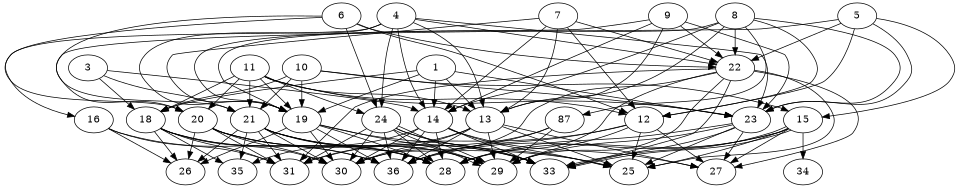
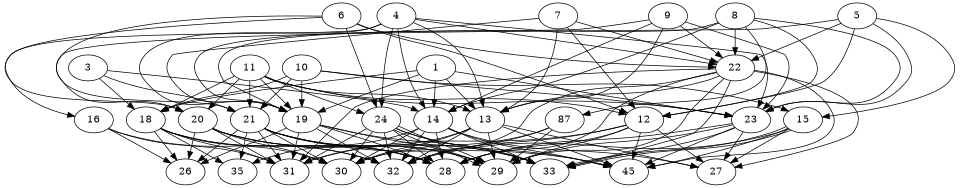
  digraph {
    node [alpha=0.08]
    1 [alpha=0.04 expect_size=45540352]
    13 [alpha=0.09 expect_size=27498496]
    14 [alpha=0.19 expect_size=50542592]
    18 [alpha=0.18 expect_size=10170368]
    19 [expect_size=48233472]
    23 [expect_size=34784256]
-   25 [expect_size=6669312]
+   25 [expect_size=6669312 label=45]
    27 [alpha=0.15 expect_size=13676544]
    29 [expect_size=28905472]
    31 [alpha=0.13 expect_size=7104512]
-   32 [alpha=0.02 expect_size=42971136 label=36]
+   32 [alpha=0.02 expect_size=42971136]
    30 [alpha=0.02 expect_size=47305728]
    28 [alpha=0.18 expect_size=32960512]
    33 [alpha=0.01 expect_size=50552832]
    35 [alpha=0.11 expect_size=46042112]
    26 [alpha=0.13 expect_size=32661504]
    22 [alpha=0.03 expect_size=17152000]
    3 [alpha=0.10 expect_size=45562880]
    21 [alpha=0.15 expect_size=22858752]
    4 [alpha=0.15 expect_size=43833344]
    16 [alpha=0.12 expect_size=39313408]
    24 [alpha=0.10 expect_size=8188928]
    5 [alpha=0.00 expect_size=45967360]
    12 [alpha=0.07 expect_size=50615296]
    15 [alpha=0.11 expect_size=38266880]
    20 [alpha=0.03 expect_size=13309952]
-   34 [alpha=0.19 expect_size=22984704]
    6 [alpha=0.09 expect_size=19263488]
    7 [alpha=0.19 expect_size=44848128]
    8 [alpha=0.16 expect_size=9238528]
    n31 [expect_size=13706240 label=87]
    9 [alpha=0.05 expect_size=20976640]
    10 [alpha=0.04 expect_size=17195008]
    11 [alpha=0.18 expect_size=41474048]
    1 -> 13
    1 -> 14
    1 -> 18
    1 -> 19
    1 -> 23
    13 -> 25
    13 -> 27
    13 -> 29
    13 -> 31
    13 -> 32
    13 -> 30
    14 -> 25
    14 -> 27
    14 -> 32
    14 -> 30
    14 -> 28
    14 -> 33
    14 -> 35
    18 -> 31
    18 -> 32
    18 -> 30
    18 -> 28
    18 -> 35
    18 -> 26
    19 -> 29
-   19 -> 30
+   19 -> 31
    19 -> 32
    19 -> 28
    19 -> 33
    19 -> 26
    23 -> 25
    23 -> 27
    23 -> 29
    23 -> 28
    23 -> 33
    22 -> 25
    22 -> 27
    22 -> 29
    22 -> 31
    22 -> 30
    22 -> 28
    22 -> 33
    3 -> 14
    3 -> 18
    3 -> 21
    21 -> 25
    21 -> 29
    21 -> 31
    21 -> 30
    21 -> 28
    21 -> 33
    21 -> 35
    21 -> 26
    4 -> 13
    4 -> 14
    4 -> 19
    4 -> 23
    4 -> 22
    4 -> 16
    4 -> 24
    16 -> 31
    16 -> 32
    16 -> 26
    24 -> 25
    24 -> 29
    24 -> 29
    24 -> 31
    24 -> 32
    24 -> 30
    24 -> 28
    24 -> 33
    5 -> 23
    5 -> 22
    5 -> 12
    5 -> 15
    5 -> 20
    12 -> 25
    12 -> 27
    12 -> 29
    12 -> 31
    12 -> 32
    15 -> 25
    15 -> 27
    15 -> 32
-   15 -> 28
+   12 -> 28
    15 -> 33
    15 -> 33
-   15 -> 34
    20 -> 29
    20 -> 31
    20 -> 30
    20 -> 28
    20 -> 33
    20 -> 26
    6 -> 22
    6 -> 21
    6 -> 24
    6 -> 12
    6 -> 20
    7 -> 13
-   7 -> 14
    7 -> 19
    7 -> 22
    7 -> 12
-   8 -> 13
+   22 -> 13
    8 -> 14
    8 -> 19
    8 -> 23
    8 -> 22
    8 -> 12
    8 -> n31
    n31 -> 29
    n31 -> 32
    n31 -> 30
    9 -> 13
    9 -> 14
    9 -> 19
    9 -> 23
    9 -> 22
    10 -> 18
    10 -> 19
    10 -> 23
    10 -> 21
    10 -> 15
    11 -> 13
    11 -> 18
    11 -> 19
    11 -> 23
    11 -> 21
    11 -> 24
    11 -> 12
    11 -> 20
  }
